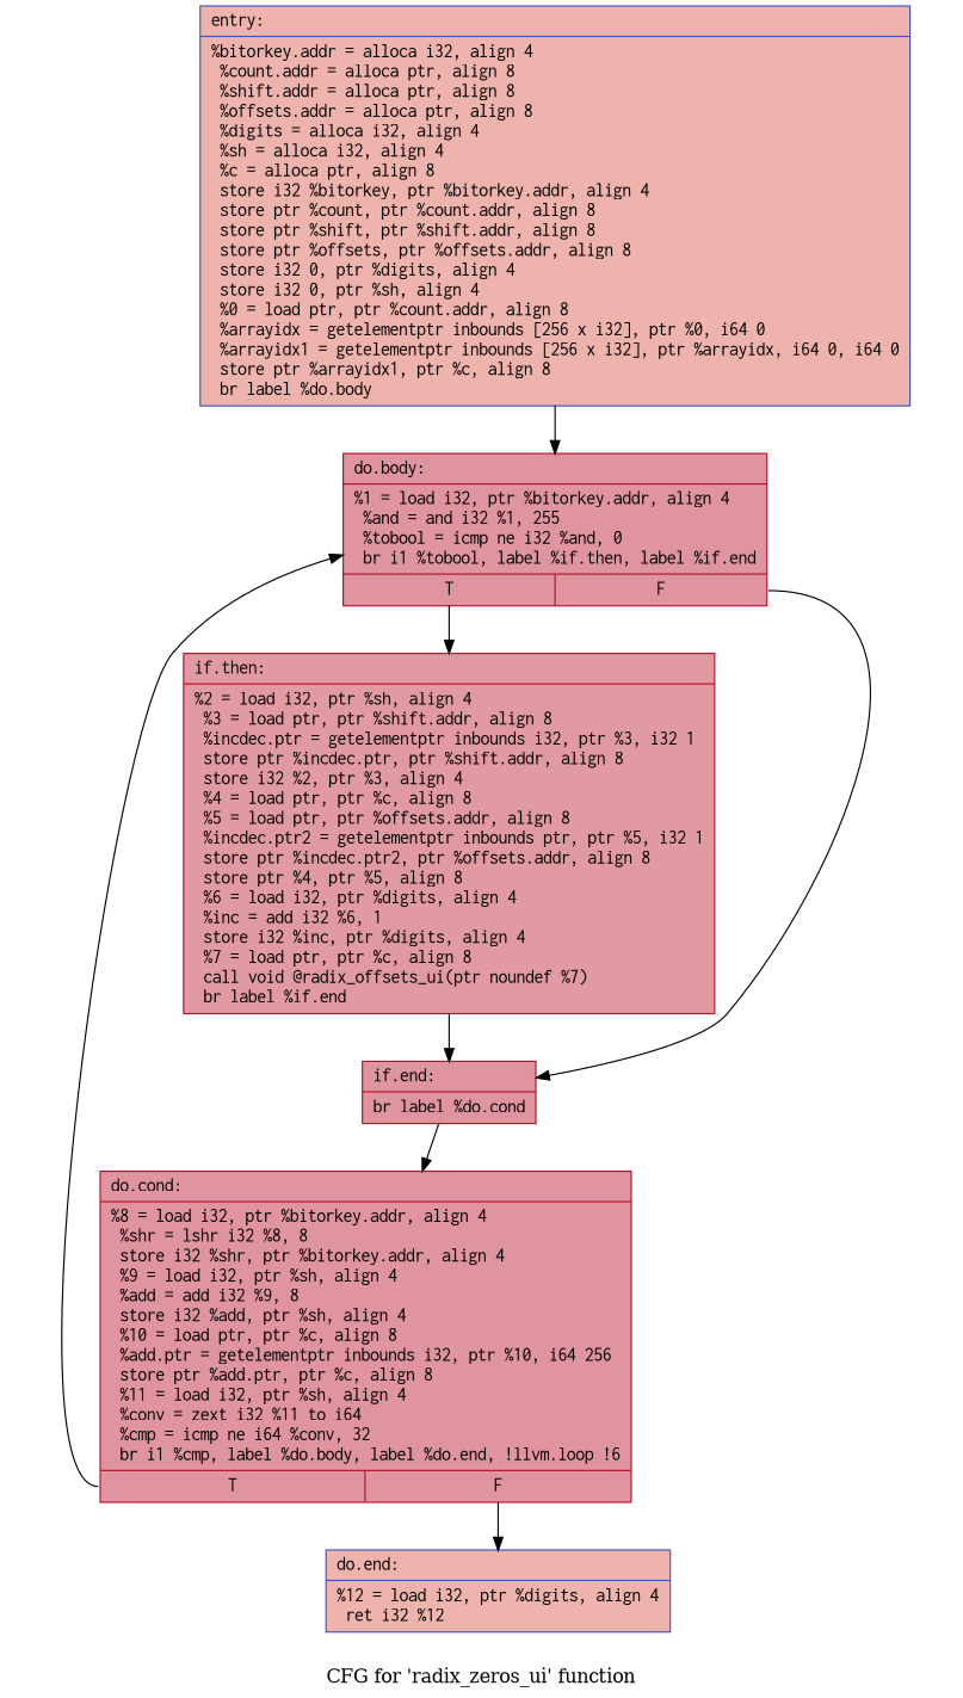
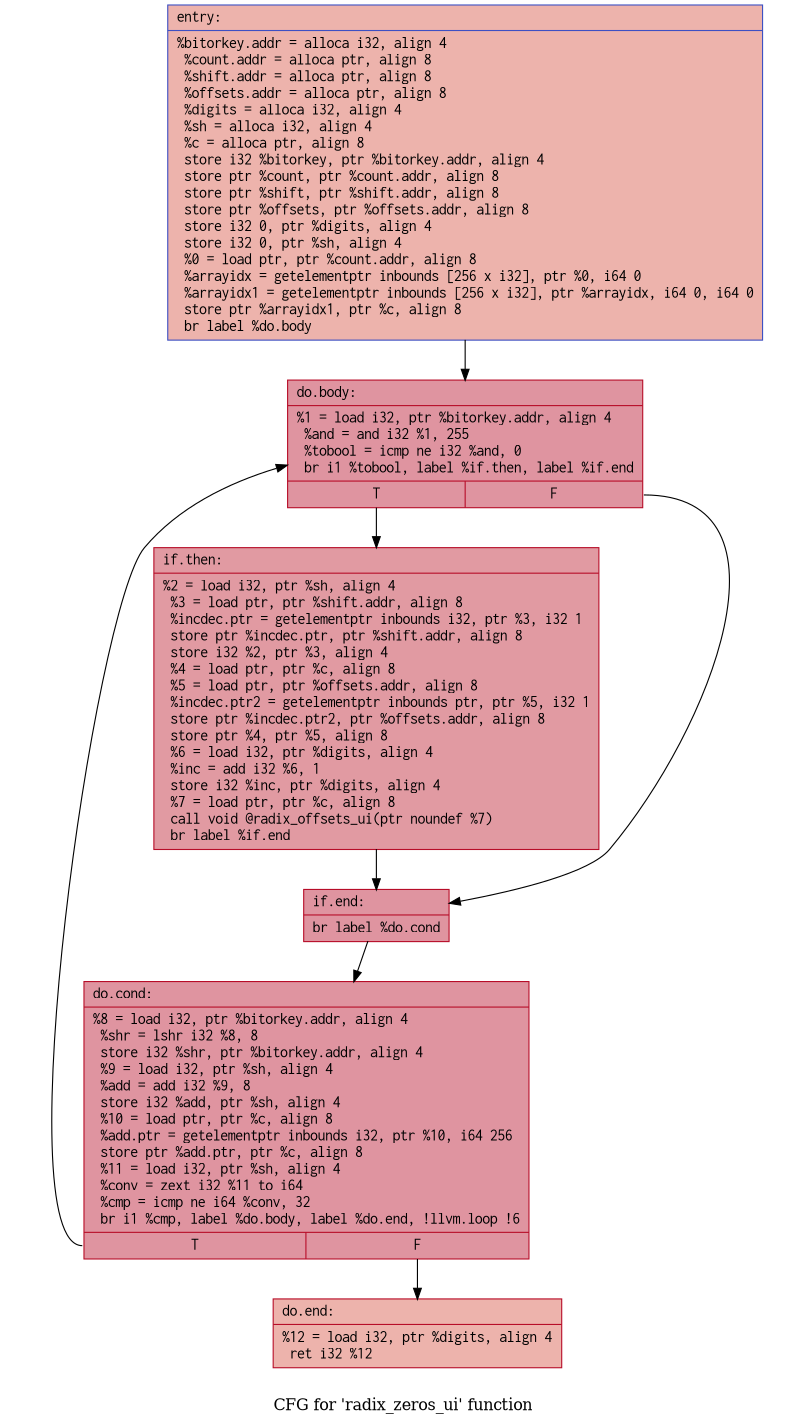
  digraph {
    label="CFG for 'radix_zeros_ui' function"
    node [color="#b70d28ff" fillcolor="#b70d2870" fontname=Courier shape=record style=filled]
    n1 [color="#3d50c3ff" fillcolor="#d6524470" label="{entry:\l|  %bitorkey.addr = alloca i32, align 4\l  %count.addr = alloca ptr, align 8\l  %shift.addr = alloca ptr, align 8\l  %offsets.addr = alloca ptr, align 8\l  %digits = alloca i32, align 4\l  %sh = alloca i32, align 4\l  %c = alloca ptr, align 8\l  store i32 %bitorkey, ptr %bitorkey.addr, align 4\l  store ptr %count, ptr %count.addr, align 8\l  store ptr %shift, ptr %shift.addr, align 8\l  store ptr %offsets, ptr %offsets.addr, align 8\l  store i32 0, ptr %digits, align 4\l  store i32 0, ptr %sh, align 4\l  %0 = load ptr, ptr %count.addr, align 8\l  %arrayidx = getelementptr inbounds [256 x i32], ptr %0, i64 0\l  %arrayidx1 = getelementptr inbounds [256 x i32], ptr %arrayidx, i64 0, i64 0\l  store ptr %arrayidx1, ptr %c, align 8\l  br label %do.body\l}"]
    n2 [label="{do.body:\l|  %1 = load i32, ptr %bitorkey.addr, align 4\l  %and = and i32 %1, 255\l  %tobool = icmp ne i32 %and, 0\l  br i1 %tobool, label %if.then, label %if.end\l|{<s0>T|<s1>F}}"]
    n3 [fillcolor="#bb1b2c70" label="{if.then:\l|  %2 = load i32, ptr %sh, align 4\l  %3 = load ptr, ptr %shift.addr, align 8\l  %incdec.ptr = getelementptr inbounds i32, ptr %3, i32 1\l  store ptr %incdec.ptr, ptr %shift.addr, align 8\l  store i32 %2, ptr %3, align 4\l  %4 = load ptr, ptr %c, align 8\l  %5 = load ptr, ptr %offsets.addr, align 8\l  %incdec.ptr2 = getelementptr inbounds ptr, ptr %5, i32 1\l  store ptr %incdec.ptr2, ptr %offsets.addr, align 8\l  store ptr %4, ptr %5, align 8\l  %6 = load i32, ptr %digits, align 4\l  %inc = add i32 %6, 1\l  store i32 %inc, ptr %digits, align 4\l  %7 = load ptr, ptr %c, align 8\l  call void @radix_offsets_ui(ptr noundef %7)\l  br label %if.end\l}"]
    n4 [label="{if.end:\l|  br label %do.cond\l}"]
    n5 [label="{do.cond:\l|  %8 = load i32, ptr %bitorkey.addr, align 4\l  %shr = lshr i32 %8, 8\l  store i32 %shr, ptr %bitorkey.addr, align 4\l  %9 = load i32, ptr %sh, align 4\l  %add = add i32 %9, 8\l  store i32 %add, ptr %sh, align 4\l  %10 = load ptr, ptr %c, align 8\l  %add.ptr = getelementptr inbounds i32, ptr %10, i64 256\l  store ptr %add.ptr, ptr %c, align 8\l  %11 = load i32, ptr %sh, align 4\l  %conv = zext i32 %11 to i64\l  %cmp = icmp ne i64 %conv, 32\l  br i1 %cmp, label %do.body, label %do.end, !llvm.loop !6\l|{<s0>T|<s1>F}}"]
-   n6 [color="#3d50c3ff" fillcolor="#d6524470" label="{do.end:\l|  %12 = load i32, ptr %digits, align 4\l  ret i32 %12\l}"]
+   n6 [fillcolor="#d6524470" label="{do.end:\l|  %12 = load i32, ptr %digits, align 4\l  ret i32 %12\l}"]
    n1 -> n2
    n2 -> n3 [tailport=s0]
    n2 -> n4 [tailport=s1]
    n3 -> n4
    n4 -> n5
    n5 -> n2 [tailport=s0]
    n5 -> n6 [tailport=s1]
  }
